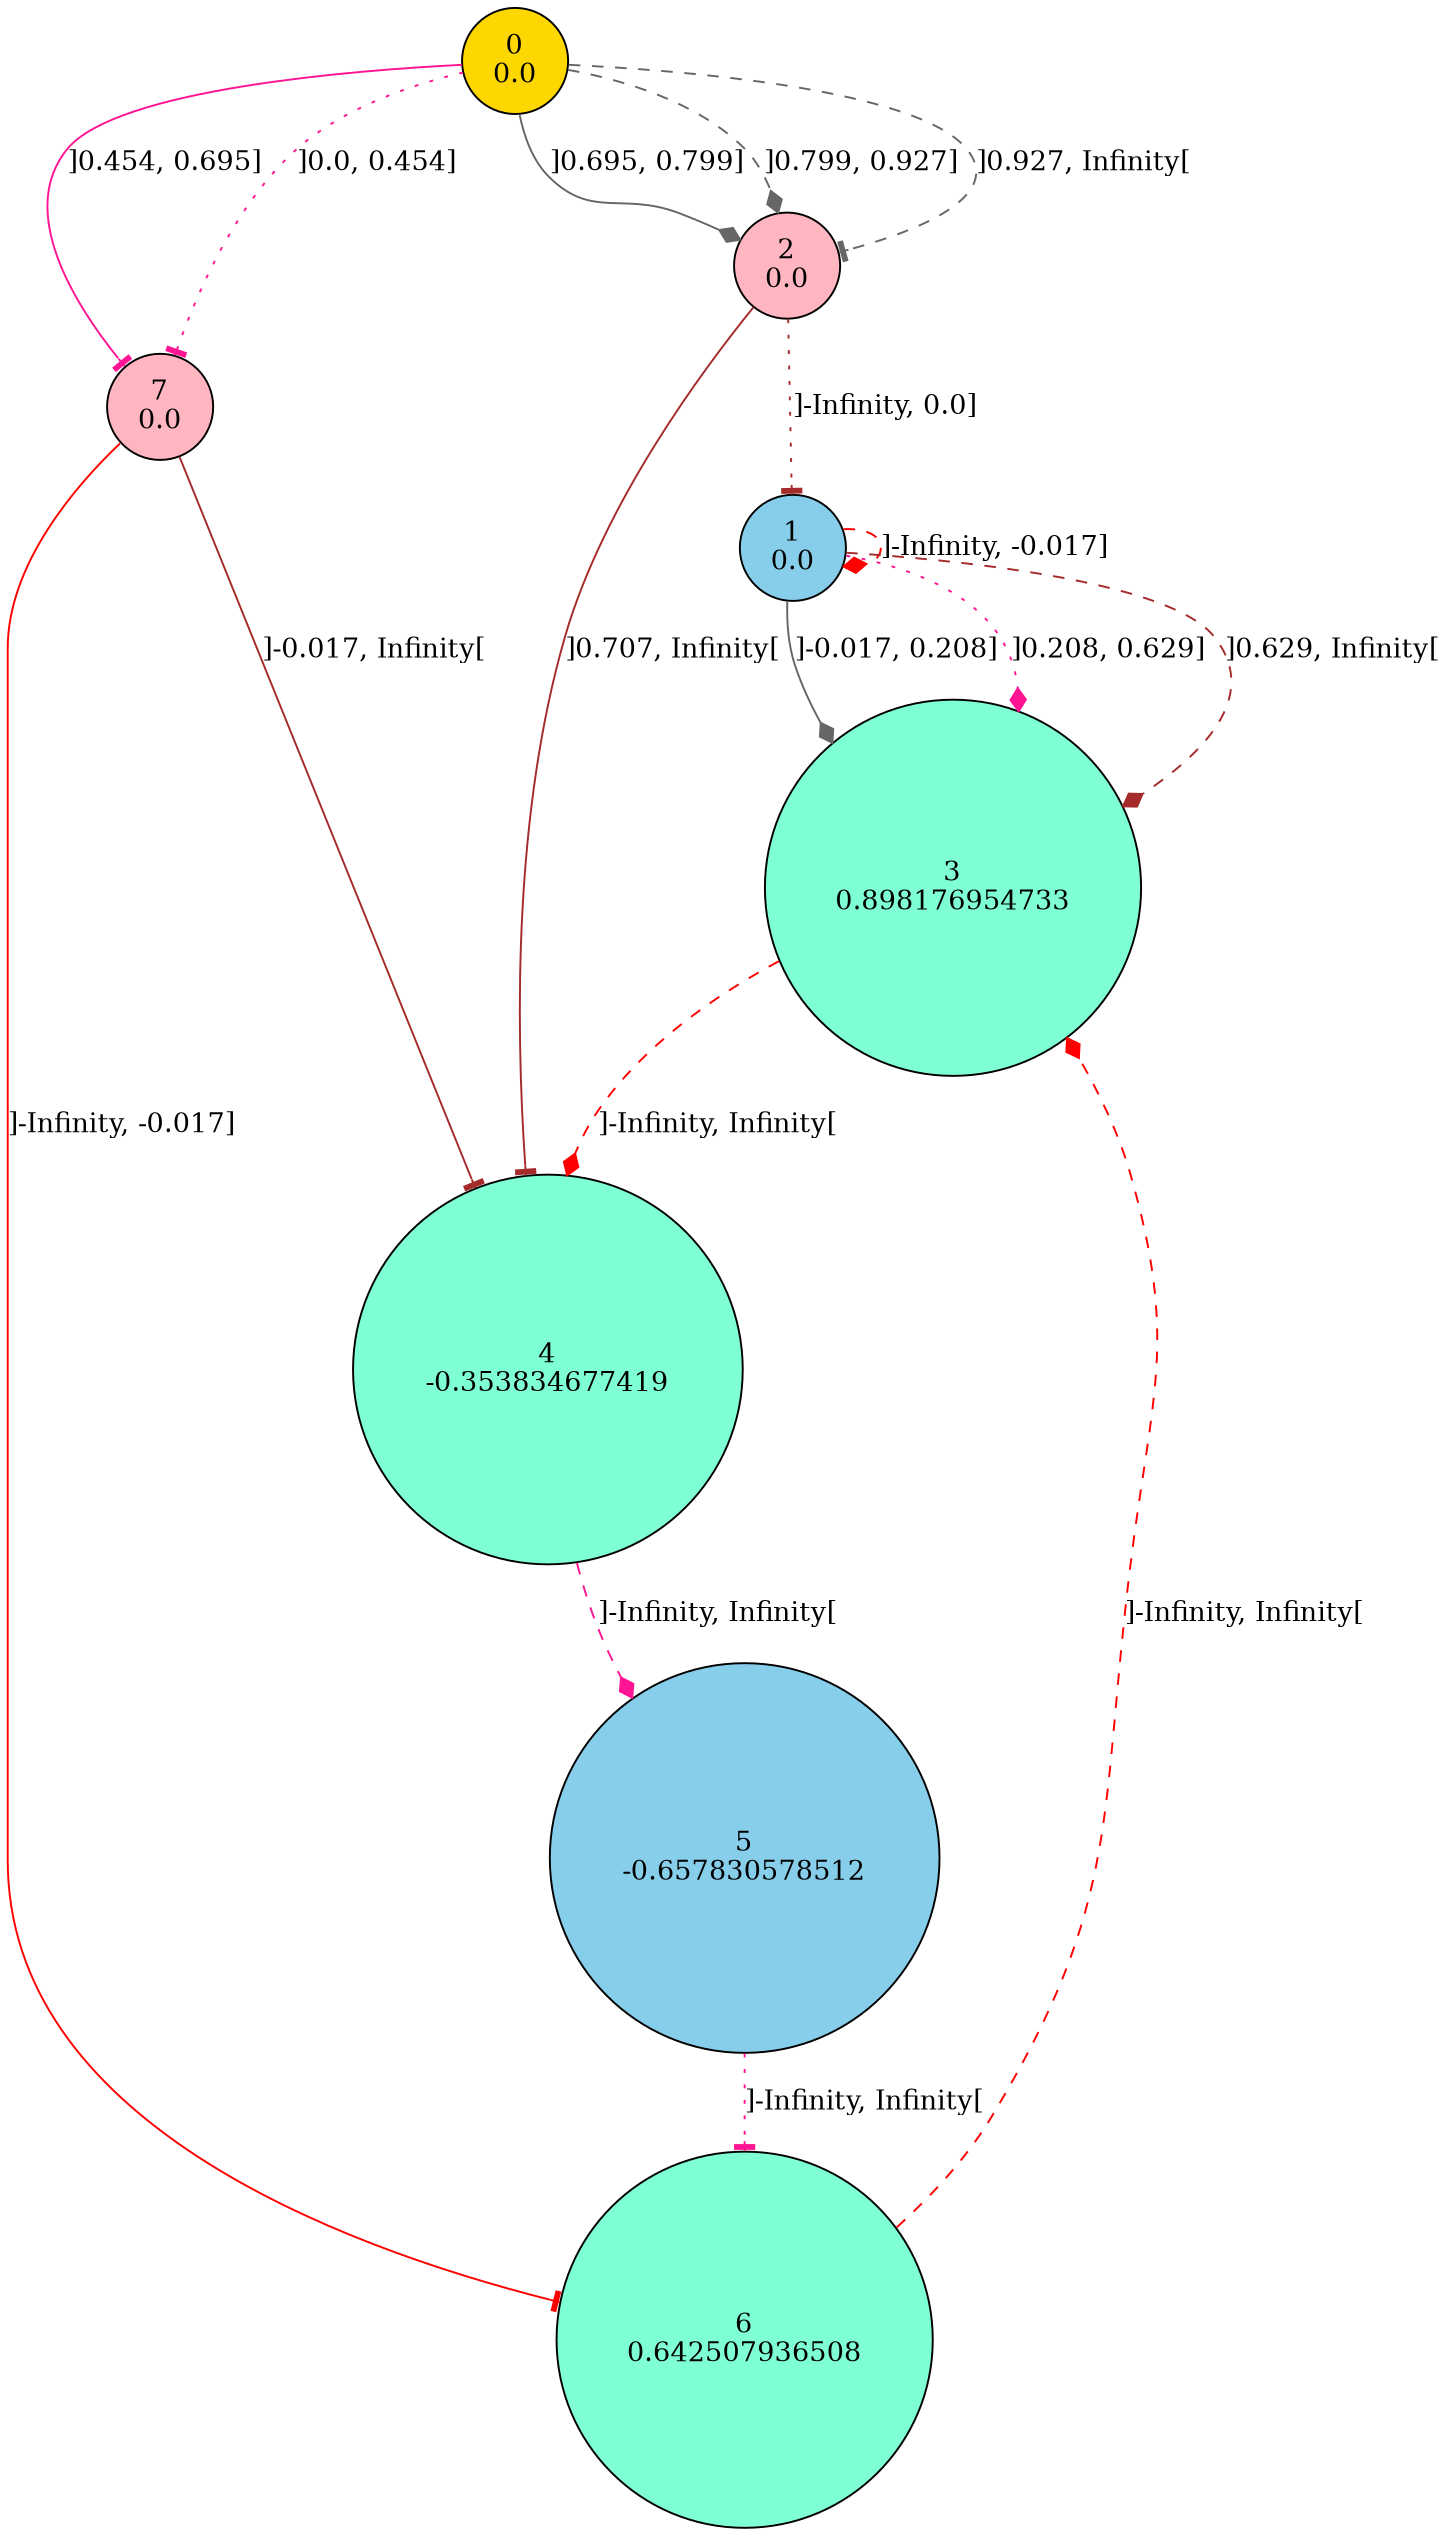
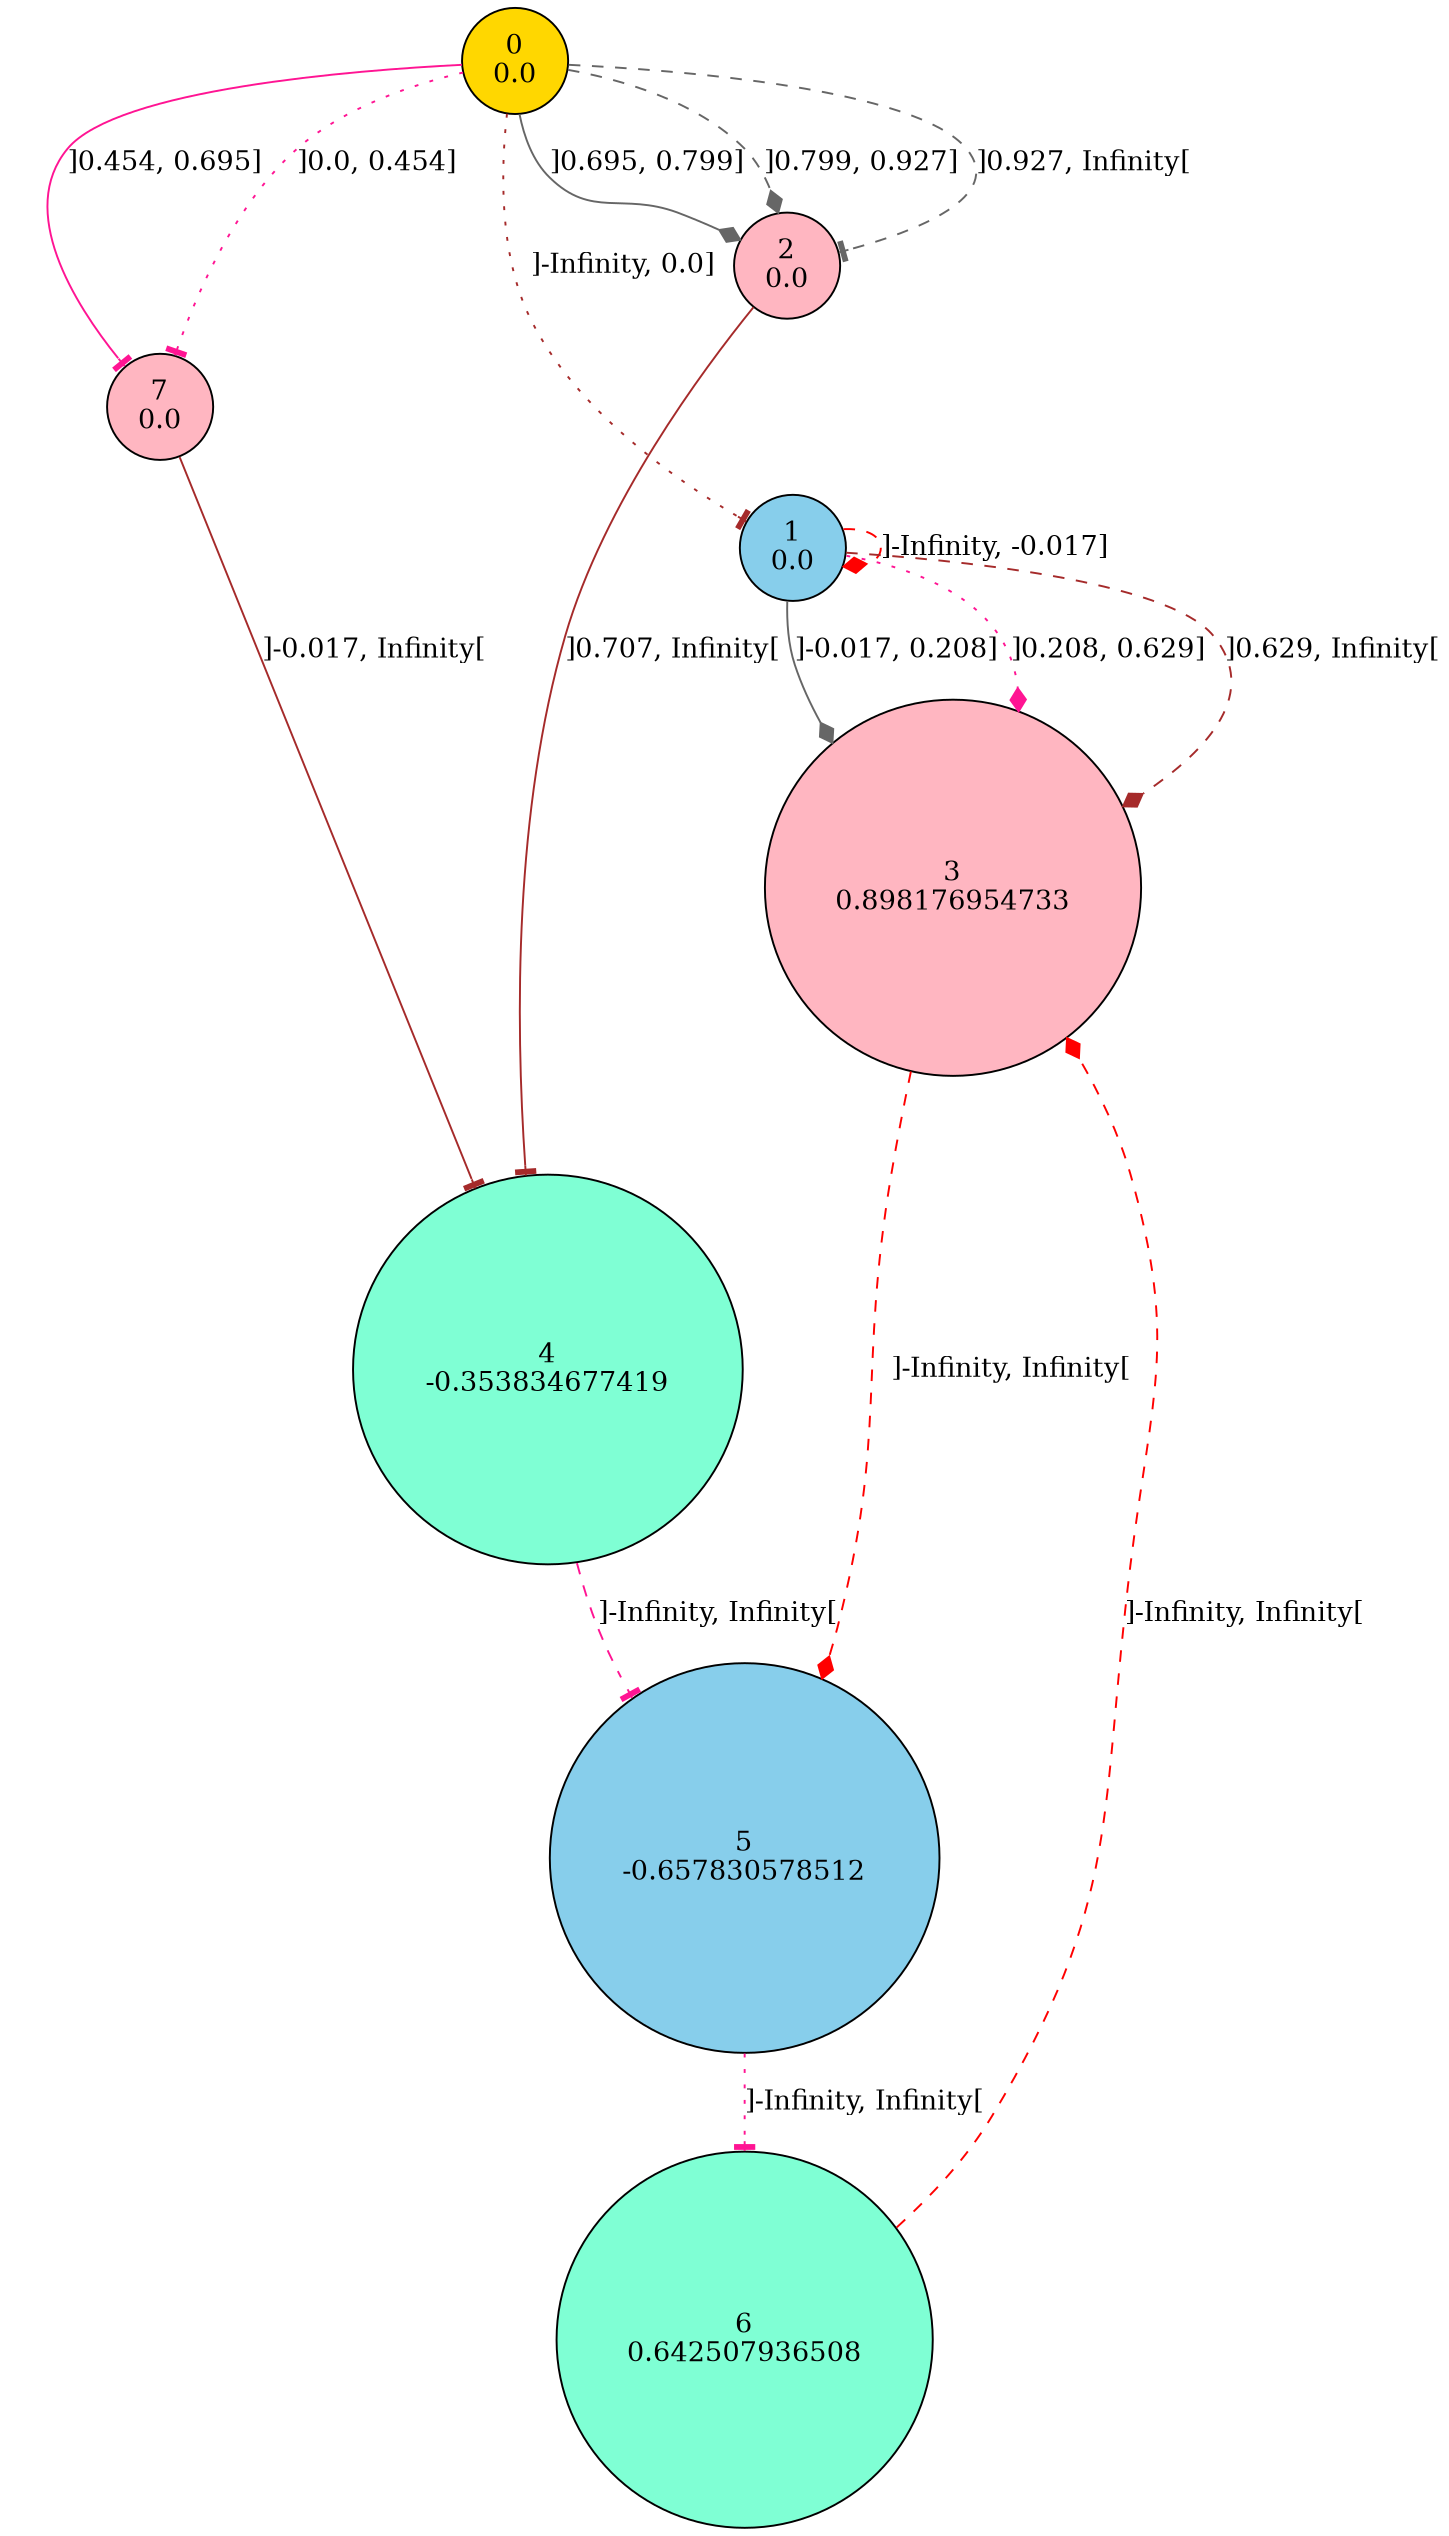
  digraph {
    node [fillcolor=aquamarine shape=circle style=filled]
    edge [arrowhead=diamond color=deeppink style=dashed]
    n1 [fillcolor=gold label="0\n0.0"]
    n2 [fillcolor=skyblue label="1\n0.0"]
    n3 [fillcolor=lightpink label="7\n0.0"]
    n4 [fillcolor=lightpink label="2\n0.0"]
-   n5 [label="3\n0.898176954733"]
+   n5 [fillcolor=lightpink label="3\n0.898176954733"]
    n6 [label="4\n-0.353834677419"]
    n7 [label="6\n0.642507936508"]
    n8 [fillcolor=skyblue label="5\n-0.657830578512"]
-   n4 -> n2 [arrowhead=tee color=brown label="]-Infinity, 0.0]" style=dotted]
+   n1 -> n2 [arrowhead=tee color=brown label="]-Infinity, 0.0]" style=dotted]
    n1 -> n3 [arrowhead=tee label="]0.0, 0.454]" style=dotted]
    n1 -> n3 [arrowhead=tee label="]0.454, 0.695]" style=solid]
    n1 -> n4 [color=gray40 label="]0.695, 0.799]" style=solid]
    n1 -> n4 [color=gray40 label="]0.799, 0.927]"]
    n1 -> n4 [arrowhead=tee color=gray40 label="]0.927, Infinity["]
    n2 -> n2 [color=red label="]-Infinity, -0.017]"]
    n2 -> n5 [color=gray40 label="]-0.017, 0.208]" style=solid]
    n2 -> n5 [label="]0.208, 0.629]" style=dotted]
    n2 -> n5 [color=brown label="]0.629, Infinity["]
    n3 -> n6 [arrowhead=tee color=brown label="]-0.017, Infinity[" style=solid]
-   n3 -> n7 [arrowhead=tee color=red label="]-Infinity, -0.017]" style=solid]
    n4 -> n6 [arrowhead=tee color=brown label="]0.707, Infinity[" style=solid]
-   n5 -> n6 [color=red label="]-Infinity, Infinity["]
-   n6 -> n8 [label="]-Infinity, Infinity["]
+   n5 -> n8 [color=red label="]-Infinity, Infinity["]
+   n6 -> n8 [arrowhead=tee label="]-Infinity, Infinity["]
    n7 -> n5 [color=red label="]-Infinity, Infinity["]
    n8 -> n7 [arrowhead=tee label="]-Infinity, Infinity[" style=dotted]
  }
